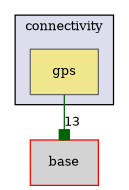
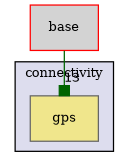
  digraph {
    compound=true
    fontname="DejaVu Serif"
    node [fontname="DejaVu Serif" fontsize=10 shape=box style=filled]
    n1 [fillcolor=khaki label=gps pencolor=black color=gray40]
    n2 [label=base fillcolor=lightgrey color=red]
    subgraph cluster_1 {
      bgcolor="#ddddee"
      fontsize=10
      label=connectivity
      pencolor=black
      n1
    }
-   n1 -> n2 [headlabel=13 labeldistance=1.5 labelfontname=Helvetica labelfontsize=10 color=darkgreen arrowhead=box fontname="DejaVu Serif"]
+   n2 -> n1 [headlabel=13 labeldistance=1.5 labelfontname=Helvetica labelfontsize=10 color=darkgreen arrowhead=box fontname="DejaVu Serif"]
  }
